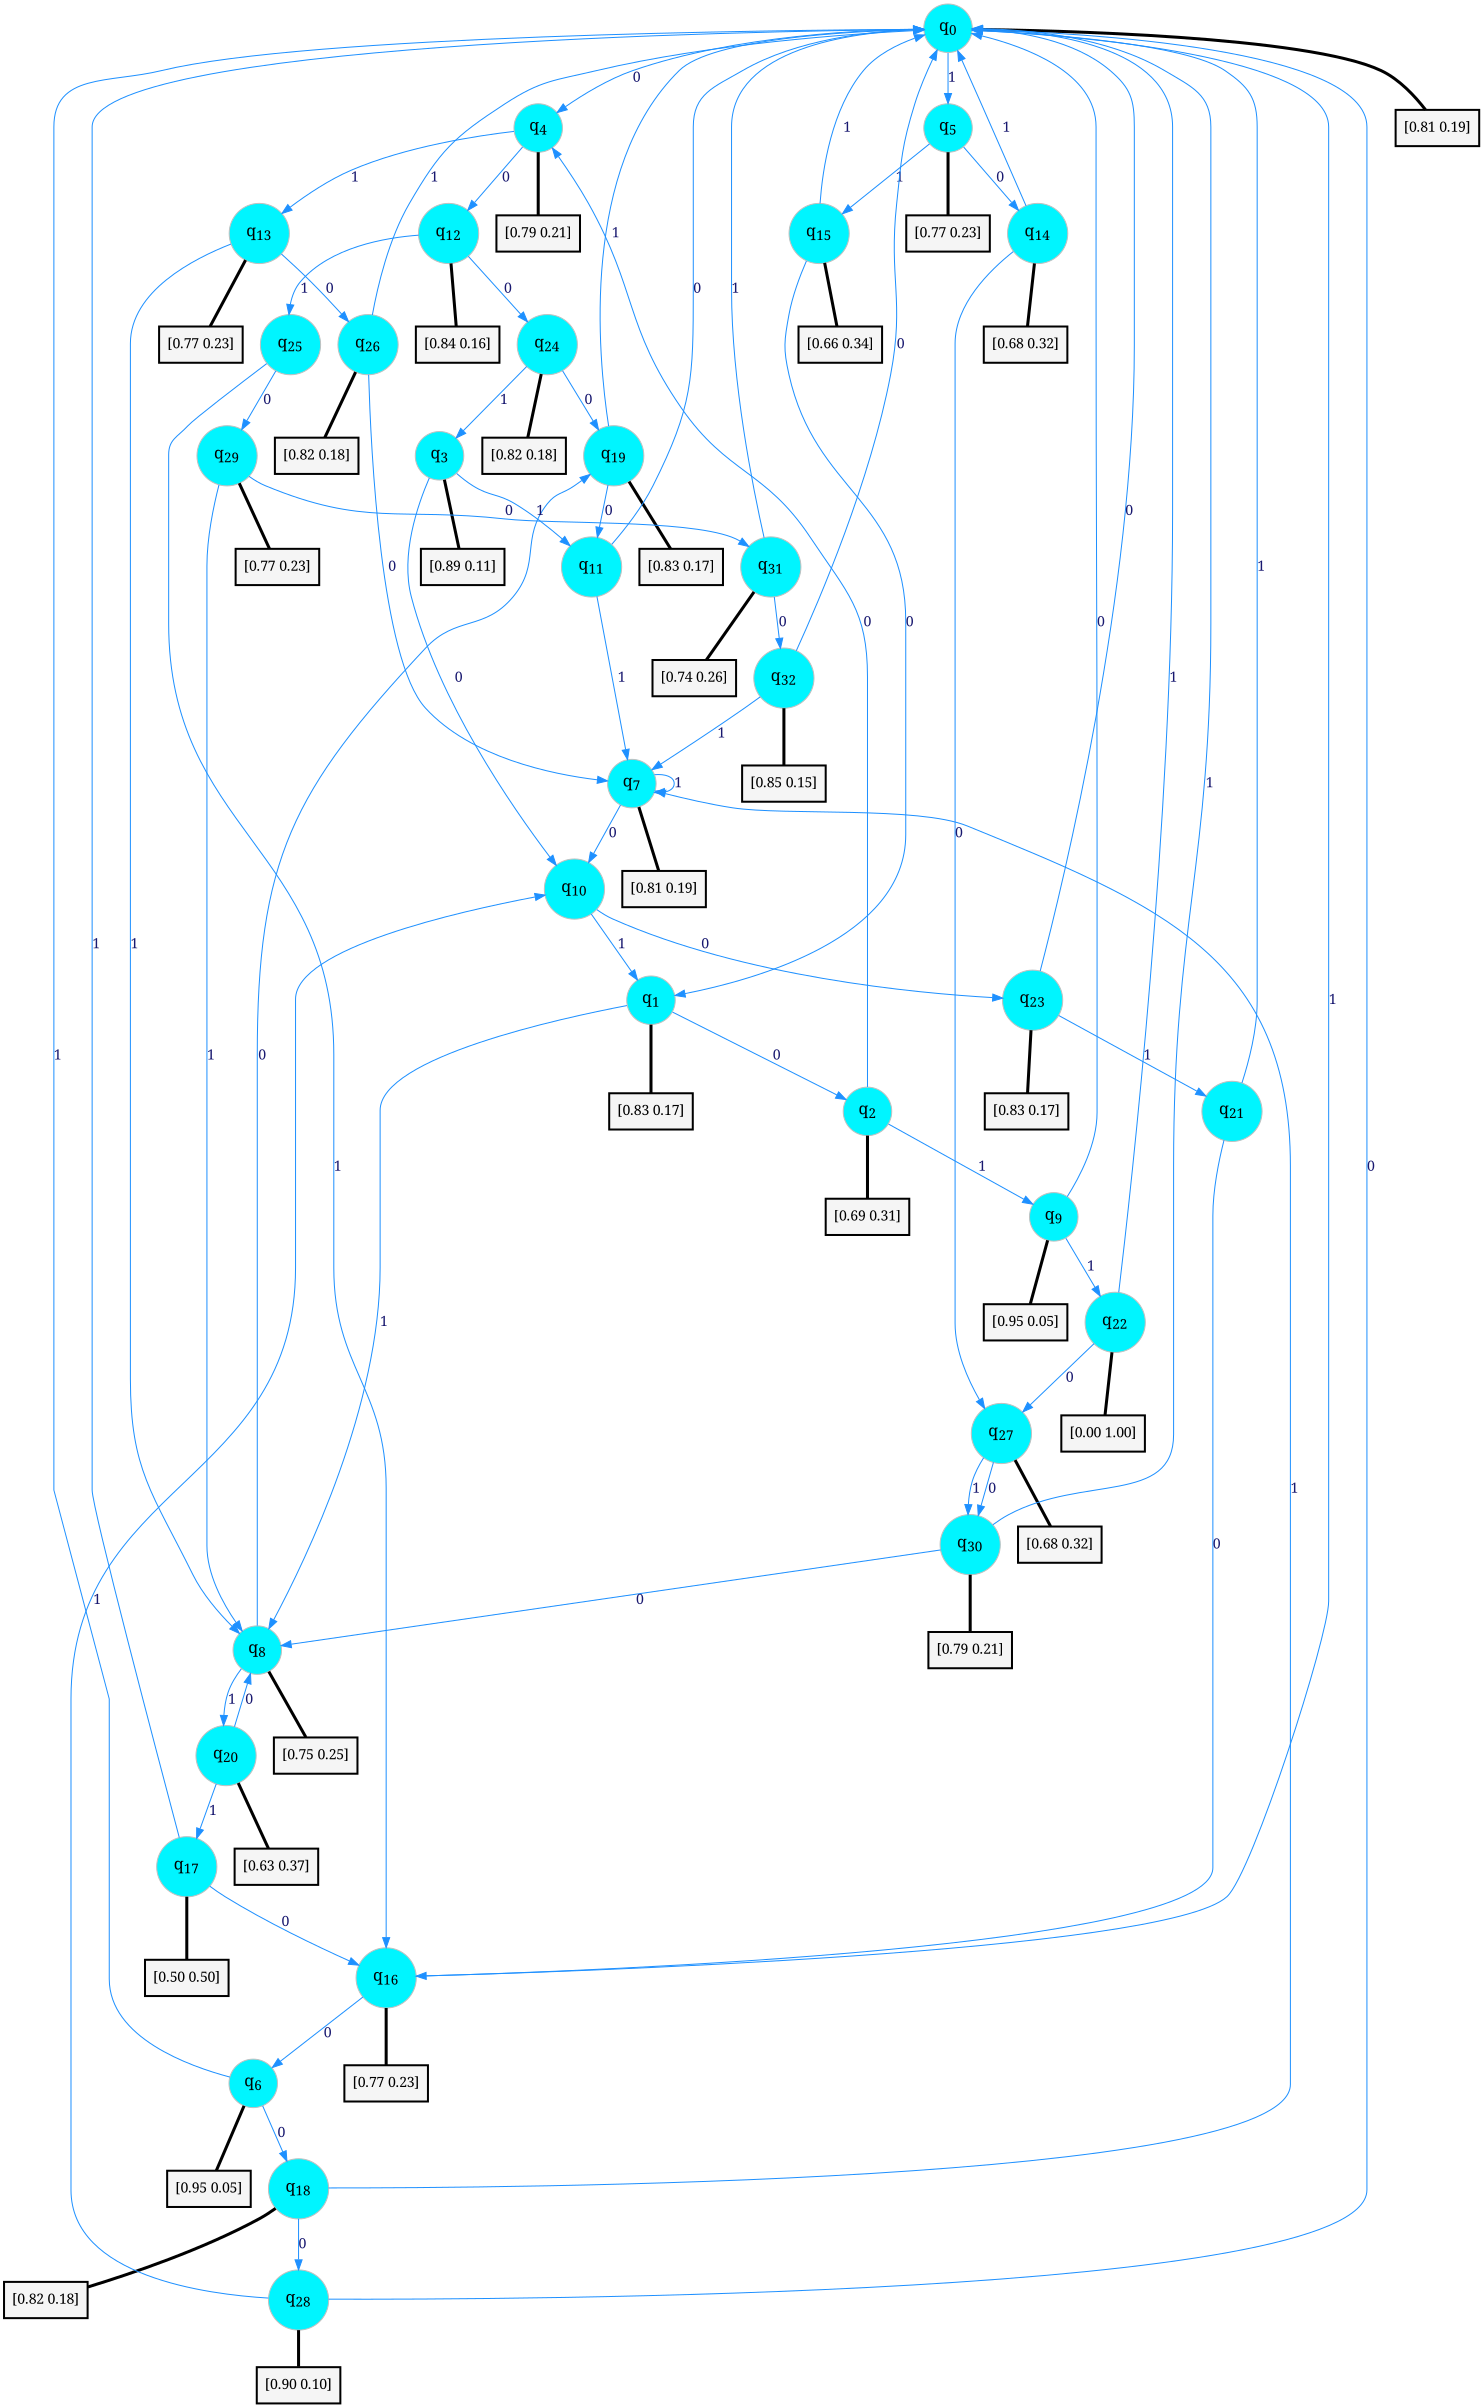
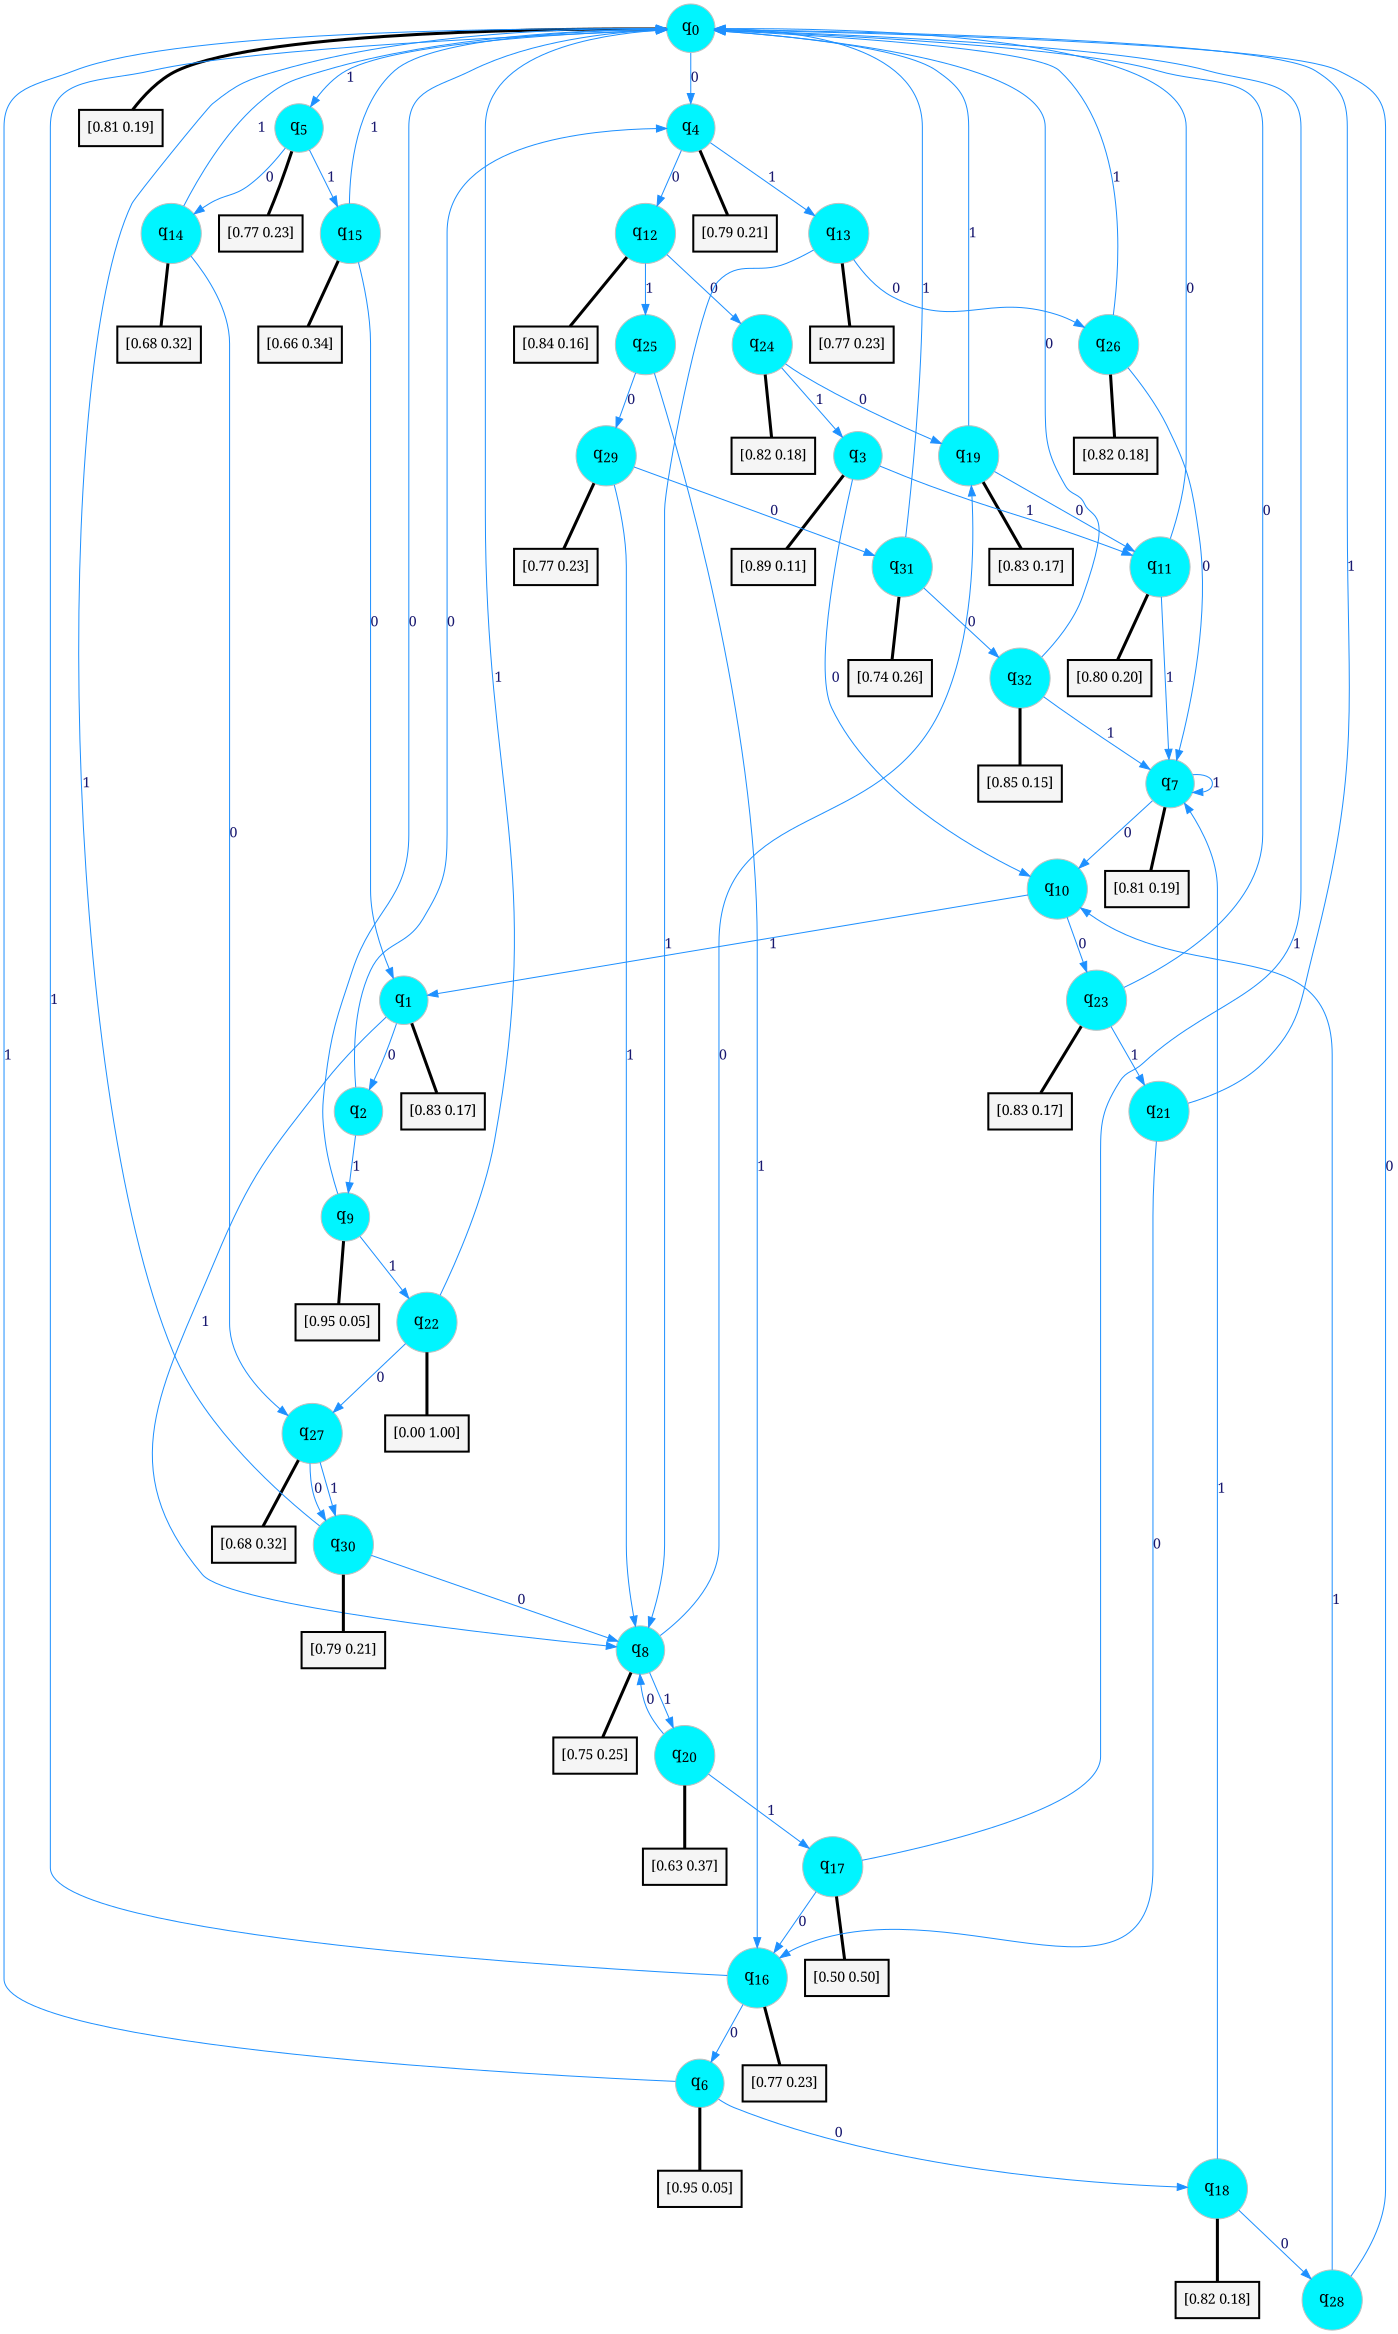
  digraph {
    fontname="Noto Serif"
    rankdir=TD
    node [color=gray fillcolor=turquoise1 fontcolor=black fontname="Noto Serif" fontsize=16 fontweight=bold shape=circle style=filled]
    edge [arrowsize=1 color=dodgerblue1 fontcolor=midnightblue fontname="Noto Serif" fontweight=bold penwidth=1 style=solid weight=20]
    n1 [label=<q<SUB>0</SUB>>]
    n2 [label=<q<SUB>4</SUB>>]
    n3 [label=<q<SUB>5</SUB>>]
    n4 [color=black fillcolor=whitesmoke fontsize=14 label="[0.81 0.19]" penwidth=2 shape=box]
    n5 [label=<q<SUB>12</SUB>>]
    n6 [label=<q<SUB>13</SUB>>]
    n7 [color=black fillcolor=whitesmoke fontsize=14 label="[0.79 0.21]" penwidth=2 shape=box]
    n8 [label=<q<SUB>14</SUB>>]
    n9 [label=<q<SUB>15</SUB>>]
    n10 [color=black fillcolor=whitesmoke fontsize=14 label="[0.77 0.23]" penwidth=2 shape=box]
    n11 [label=<q<SUB>1</SUB>>]
    n12 [label=<q<SUB>2</SUB>>]
    n13 [label=<q<SUB>8</SUB>>]
    n14 [color=black fillcolor=whitesmoke fontsize=14 label="[0.83 0.17]" penwidth=2 shape=box]
    n15 [label=<q<SUB>9</SUB>>]
-   n16 [color=black fillcolor=whitesmoke fontsize=14 label="[0.69 0.31]" penwidth=2 shape=box]
    n17 [label=<q<SUB>19</SUB>>]
    n18 [label=<q<SUB>20</SUB>>]
    n19 [color=black fillcolor=whitesmoke fontsize=14 label="[0.75 0.25]" penwidth=2 shape=box]
    n20 [label=<q<SUB>22</SUB>>]
    n21 [color=black fillcolor=whitesmoke fontsize=14 label="[0.95 0.05]" penwidth=2 shape=box]
    n22 [label=<q<SUB>3</SUB>>]
    n23 [label=<q<SUB>10</SUB>>]
    n24 [label=<q<SUB>11</SUB>>]
    n25 [color=black fillcolor=whitesmoke fontsize=14 label="[0.89 0.11]" penwidth=2 shape=box]
    n26 [label=<q<SUB>23</SUB>>]
    n27 [label=<q<SUB>7</SUB>>]
+   n28 [color=black fillcolor=whitesmoke fontsize=14 label="[0.80 0.20]" penwidth=2 shape=box]
    n29 [label=<q<SUB>24</SUB>>]
    n30 [label=<q<SUB>25</SUB>>]
    n31 [color=black fillcolor=whitesmoke fontsize=14 label="[0.84 0.16]" penwidth=2 shape=box]
    n32 [label=<q<SUB>26</SUB>>]
    n33 [color=black fillcolor=whitesmoke fontsize=14 label="[0.77 0.23]" penwidth=2 shape=box]
    n34 [label=<q<SUB>27</SUB>>]
    n35 [color=black fillcolor=whitesmoke fontsize=14 label="[0.68 0.32]" penwidth=2 shape=box]
    n36 [color=black fillcolor=whitesmoke fontsize=14 label="[0.66 0.34]" penwidth=2 shape=box]
    n37 [label=<q<SUB>6</SUB>>]
    n38 [label=<q<SUB>18</SUB>>]
    n39 [color=black fillcolor=whitesmoke fontsize=14 label="[0.95 0.05]" penwidth=2 shape=box]
    n40 [label=<q<SUB>28</SUB>>]
    n41 [color=black fillcolor=whitesmoke fontsize=14 label="[0.82 0.18]" penwidth=2 shape=box]
    n42 [color=black fillcolor=whitesmoke fontsize=14 label="[0.81 0.19]" penwidth=2 shape=box]
    n43 [color=black fillcolor=whitesmoke fontsize=14 label="[0.83 0.17]" penwidth=2 shape=box]
    n44 [label=<q<SUB>17</SUB>>]
    n45 [color=black fillcolor=whitesmoke fontsize=14 label="[0.63 0.37]" penwidth=2 shape=box]
    n46 [color=black fillcolor=whitesmoke fontsize=14 label="[0.00 1.00]" penwidth=2 shape=box]
    n47 [label=<q<SUB>21</SUB>>]
    n48 [color=black fillcolor=whitesmoke fontsize=14 label="[0.83 0.17]" penwidth=2 shape=box]
    n49 [color=black fillcolor=whitesmoke fontsize=14 label="[0.82 0.18]" penwidth=2 shape=box]
    n50 [label=<q<SUB>16</SUB>>]
    n51 [label=<q<SUB>29</SUB>>]
    n52 [color=black fillcolor=whitesmoke fontsize=14 label="[0.82 0.18]" penwidth=2 shape=box]
    n53 [label=<q<SUB>30</SUB>>]
    n54 [color=black fillcolor=whitesmoke fontsize=14 label="[0.68 0.32]" penwidth=2 shape=box]
    n55 [color=black fillcolor=whitesmoke fontsize=14 label="[0.77 0.23]" penwidth=2 shape=box]
    n56 [color=black fillcolor=whitesmoke fontsize=14 label="[0.50 0.50]" penwidth=2 shape=box]
-   n57 [color=black fillcolor=whitesmoke fontsize=14 label="[0.90 0.10]" penwidth=2 shape=box]
    n58 [label=<q<SUB>31</SUB>>]
    n59 [color=black fillcolor=whitesmoke fontsize=14 label="[0.77 0.23]" penwidth=2 shape=box]
    n60 [color=black fillcolor=whitesmoke fontsize=14 label="[0.79 0.21]" penwidth=2 shape=box]
    n61 [label=<q<SUB>32</SUB>>]
    n62 [color=black fillcolor=whitesmoke fontsize=14 label="[0.74 0.26]" penwidth=2 shape=box]
    n63 [color=black fillcolor=whitesmoke fontsize=14 label="[0.85 0.15]" penwidth=2 shape=box]
    n1 -> n2 [label=0]
    n1 -> n3 [label=1]
    n1 -> n4 [arrowhead=none color=black penwidth=3]
    n2 -> n5 [label=0]
    n2 -> n6 [label=1]
    n2 -> n7 [arrowhead=none color=black penwidth=3]
    n3 -> n8 [label=0]
    n3 -> n9 [label=1]
    n3 -> n10 [arrowhead=none color=black penwidth=3]
    n5 -> n29 [label=0]
    n5 -> n30 [label=1]
    n5 -> n31 [arrowhead=none color=black penwidth=3]
    n6 -> n13 [label=1]
    n6 -> n32 [label=0]
    n6 -> n33 [arrowhead=none color=black penwidth=3]
    n8 -> n1 [label=1]
    n8 -> n34 [label=0]
    n8 -> n35 [arrowhead=none color=black penwidth=3]
    n9 -> n1 [label=1]
    n9 -> n11 [label=0]
    n9 -> n36 [arrowhead=none color=black penwidth=3]
    n11 -> n12 [label=0]
    n11 -> n13 [label=1]
    n11 -> n14 [arrowhead=none color=black penwidth=3]
    n12 -> n2 [label=0]
    n12 -> n15 [label=1]
-   n12 -> n16 [arrowhead=none color=black penwidth=3]
    n13 -> n17 [label=0]
    n13 -> n18 [label=1]
    n13 -> n19 [arrowhead=none color=black penwidth=3]
    n15 -> n1 [label=0]
    n15 -> n20 [label=1]
    n15 -> n21 [arrowhead=none color=black penwidth=3]
    n17 -> n1 [label=1]
    n17 -> n24 [label=0]
    n17 -> n43 [arrowhead=none color=black penwidth=3]
    n18 -> n13 [label=0]
    n18 -> n44 [label=1]
    n18 -> n45 [arrowhead=none color=black penwidth=3]
    n20 -> n1 [label=1]
    n20 -> n34 [label=0]
    n20 -> n46 [arrowhead=none color=black penwidth=3]
    n22 -> n23 [label=0]
    n22 -> n24 [label=1]
    n22 -> n25 [arrowhead=none color=black penwidth=3]
    n23 -> n11 [label=1]
    n23 -> n26 [label=0]
    n24 -> n1 [label=0]
    n24 -> n27 [label=1]
+   n24 -> n28 [arrowhead=none color=black penwidth=3]
    n26 -> n1 [label=0]
    n26 -> n47 [label=1]
    n26 -> n48 [arrowhead=none color=black penwidth=3]
    n27 -> n23 [label=0]
    n27 -> n27 [label=1]
    n27 -> n42 [arrowhead=none color=black penwidth=3]
    n29 -> n17 [label=0]
    n29 -> n22 [label=1]
    n29 -> n49 [arrowhead=none color=black penwidth=3]
    n30 -> n50 [label=1]
    n30 -> n51 [label=0]
    n32 -> n1 [label=1]
    n32 -> n27 [label=0]
    n32 -> n52 [arrowhead=none color=black penwidth=3]
    n34 -> n53 [label=0]
    n34 -> n53 [label=1]
    n34 -> n54 [arrowhead=none color=black penwidth=3]
    n37 -> n1 [label=1]
    n37 -> n38 [label=0]
    n37 -> n39 [arrowhead=none color=black penwidth=3]
    n38 -> n27 [label=1]
    n38 -> n40 [label=0]
    n38 -> n41 [arrowhead=none color=black penwidth=3]
    n40 -> n1 [label=0]
    n40 -> n23 [label=1]
-   n40 -> n57 [arrowhead=none color=black penwidth=3]
    n44 -> n1 [label=1]
    n44 -> n50 [label=0]
    n44 -> n56 [arrowhead=none color=black penwidth=3]
    n47 -> n1 [label=1]
    n47 -> n50 [label=0]
    n50 -> n1 [label=1]
    n50 -> n37 [label=0]
    n50 -> n55 [arrowhead=none color=black penwidth=3]
    n51 -> n13 [label=1]
    n51 -> n58 [label=0]
    n51 -> n59 [arrowhead=none color=black penwidth=3]
    n53 -> n1 [label=1]
    n53 -> n13 [label=0]
    n53 -> n60 [arrowhead=none color=black penwidth=3]
    n58 -> n1 [label=1]
    n58 -> n61 [label=0]
    n58 -> n62 [arrowhead=none color=black penwidth=3]
    n61 -> n1 [label=0]
    n61 -> n27 [label=1]
    n61 -> n63 [arrowhead=none color=black penwidth=3]
  }
